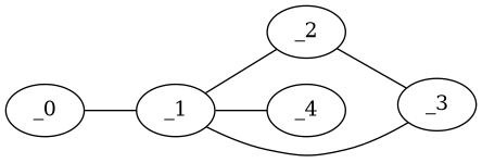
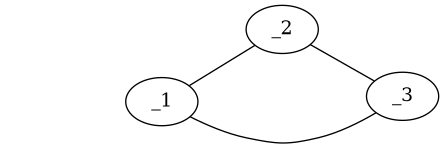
  graph {
    rankdir=LR
-   _0 [x=0.00828749 y=3.30579]
    _1 [x=1.02826 y=0.464234]
    _2 [x=2.69335 y=2.37847]
-   _4 [x=1.34392 y=1.37209]
    _3 [x=1.79252 y=0.146647]
-   _0 -- _1
    _1 -- _2
-   _1 -- _4
    _2 -- _3
    _3 -- _1
  }
